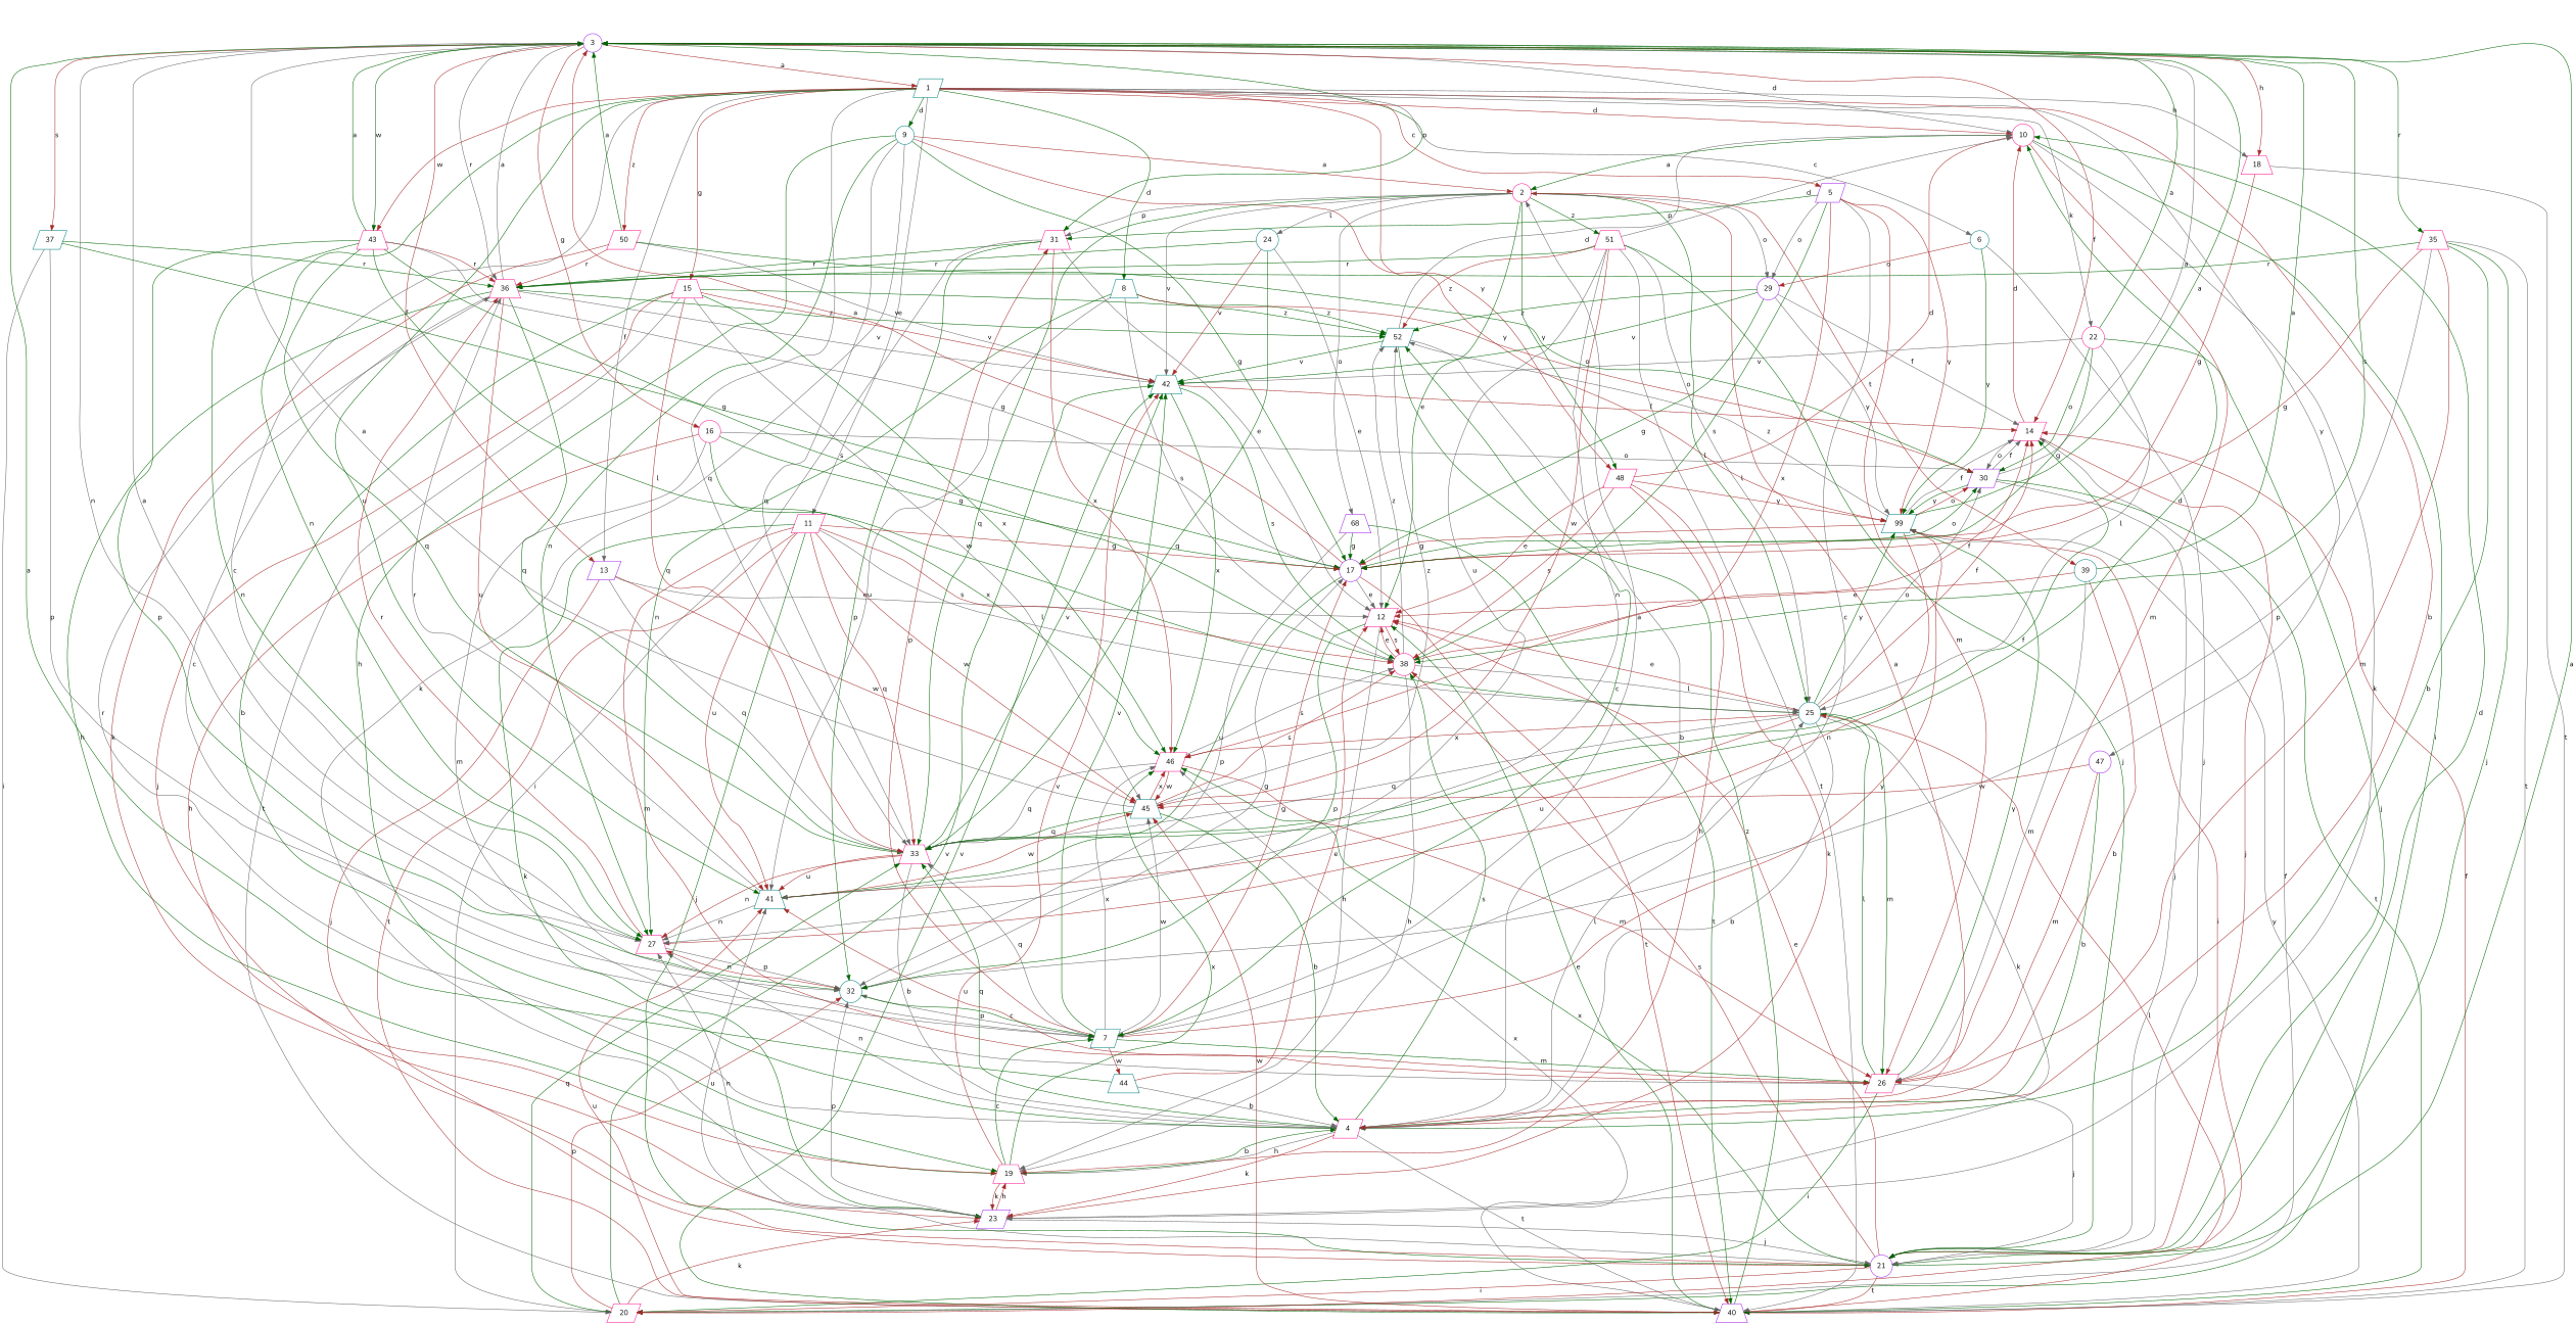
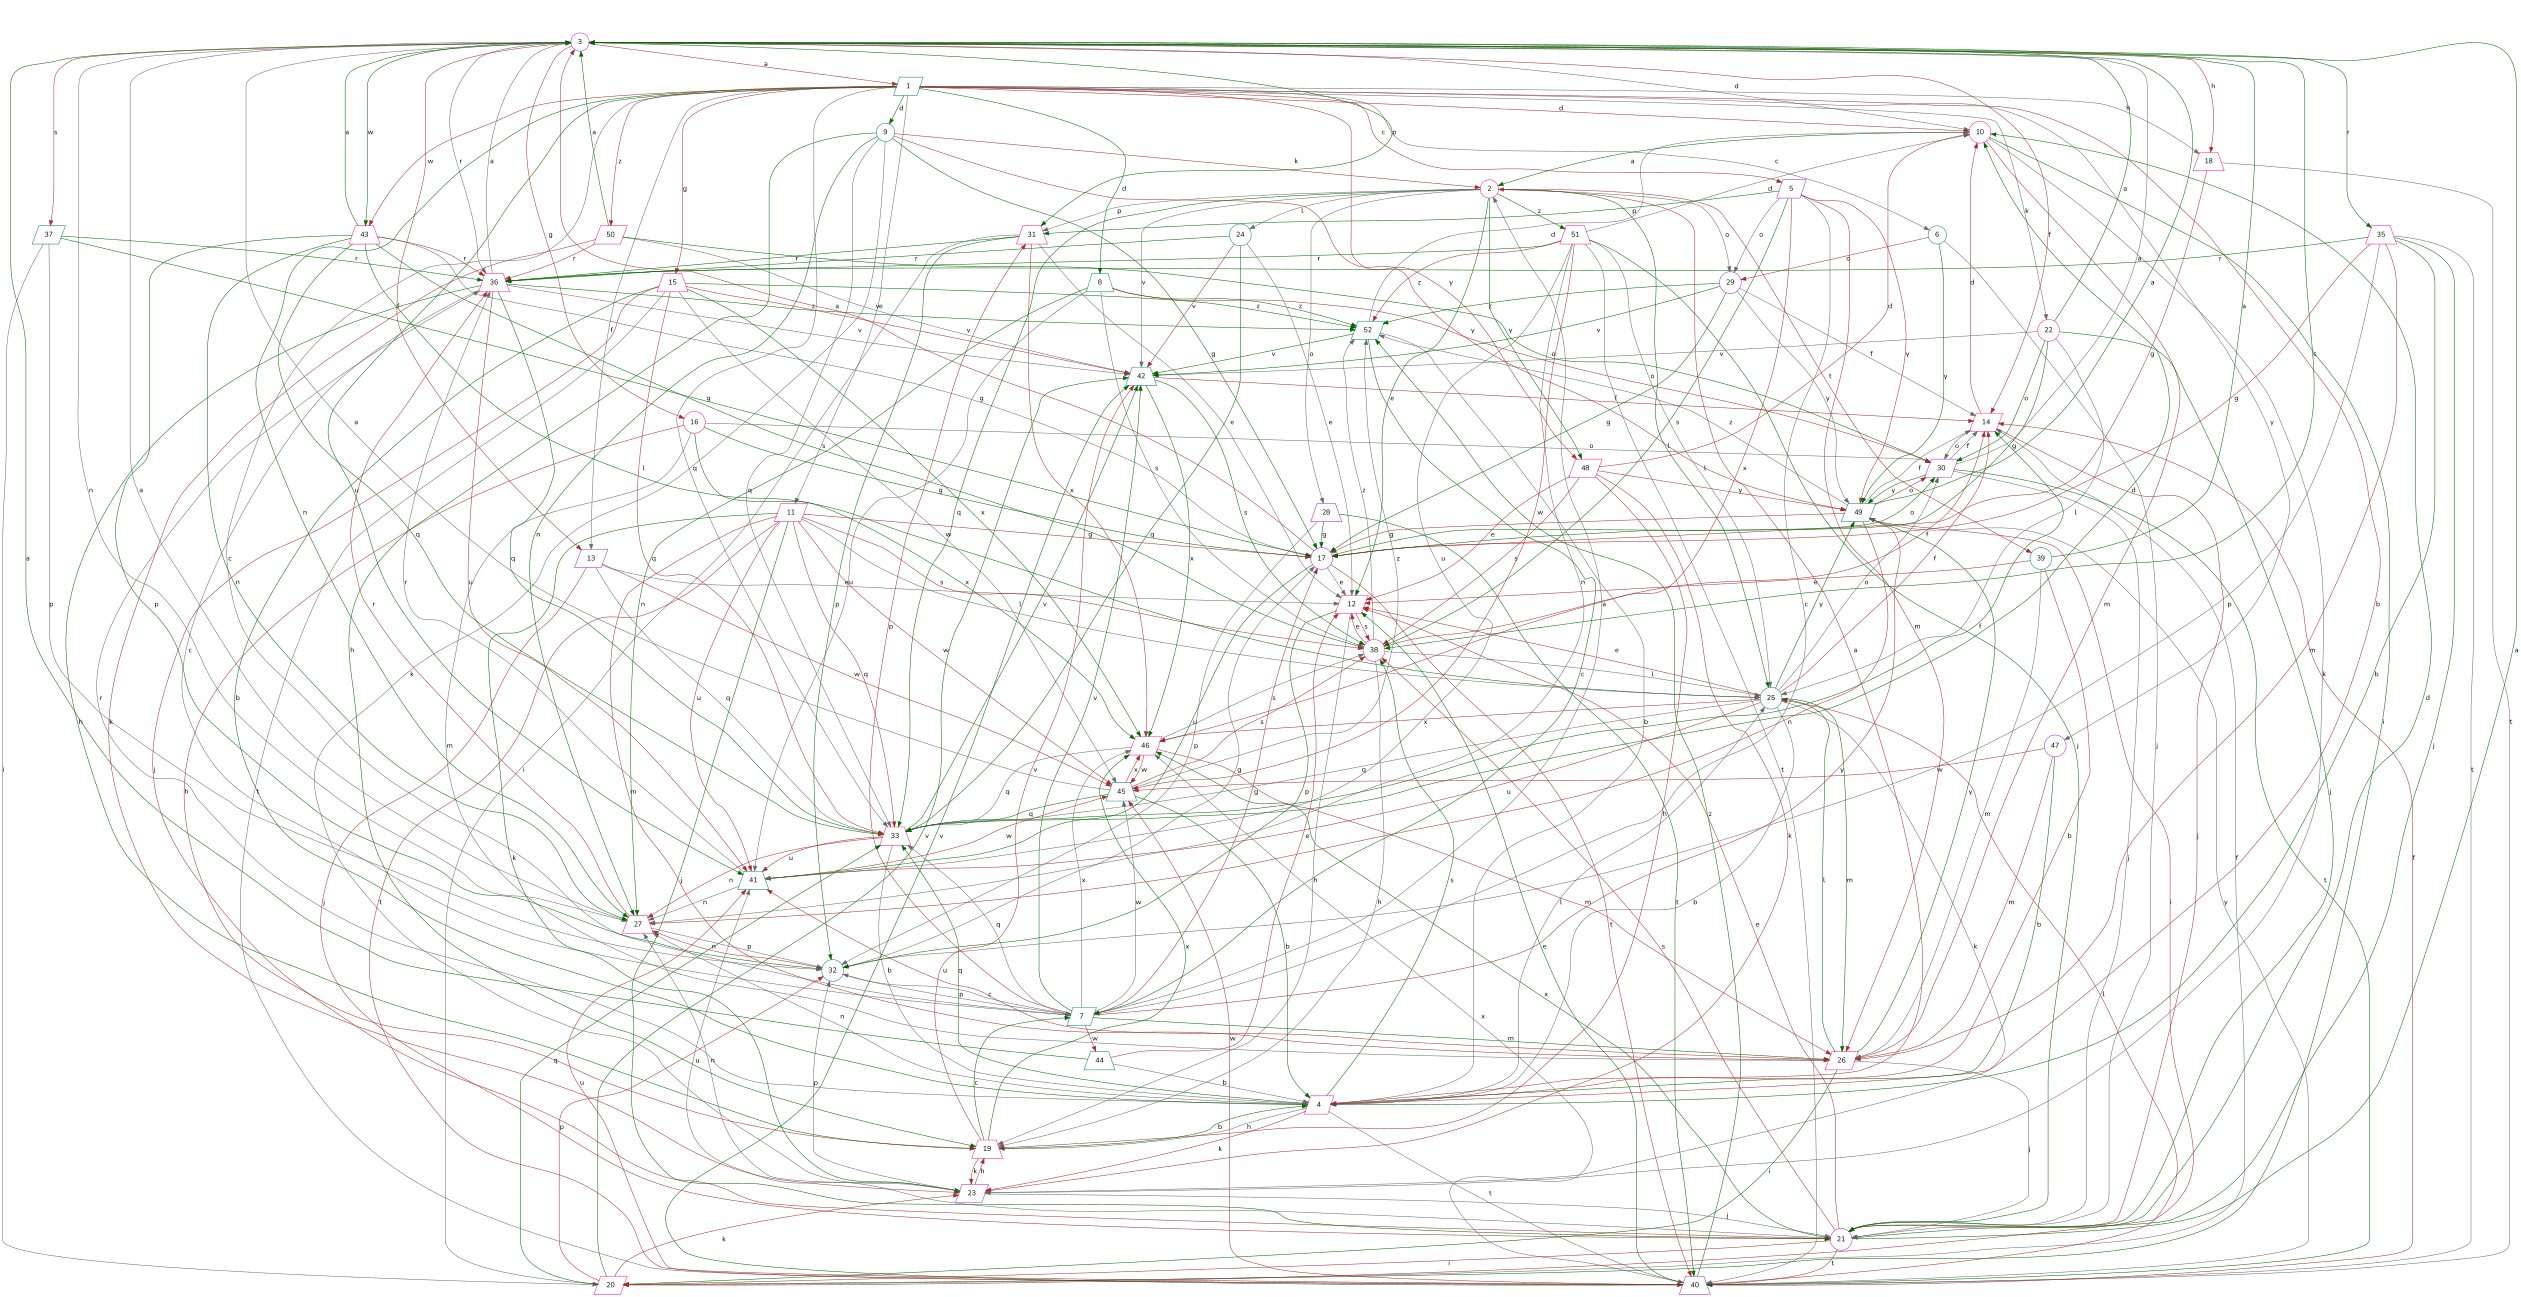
  strict digraph {
    fontname=Nunito
    node [color=deeppink fontname=Nunito shape=parallelogram]
    edge [color=brown fontname=Nunito]
    3 [color=purple shape=circle]
    1 [color=teal]
    10 [shape=circle]
    27 [shape=trapezium]
    36 [shape=trapezium]
    43 [shape=trapezium]
    35 [shape=trapezium]
    14
    13 [color=purple]
    31 [shape=trapezium]
    38 [shape=circle]
    16 [shape=circle]
    18 [shape=trapezium]
    37 [color=teal]
    4
    7 [color=teal]
    9 [color=teal shape=circle]
    22 [shape=circle]
    50
    15 [shape=trapezium]
    33 [shape=trapezium]
    47 [color=purple shape=circle]
    5 [color=purple]
    6 [color=teal shape=circle]
    8 [color=teal shape=trapezium]
    48
    11
    41 [color=teal shape=trapezium]
    2 [shape=circle]
    23 [color=purple]
    26
    20
    32 [color=teal shape=circle]
    19 [shape=trapezium]
    42 [color=teal shape=trapezium]
    52 [color=teal]
    25 [color=teal shape=circle]
    17 [color=purple shape=circle]
    40 [color=purple shape=trapezium]
    21 [color=purple shape=circle]
    30 [color=purple]
    12
    45 [color=teal shape=trapezium]
    46
    44 [color=teal shape=trapezium]
-   49 [color=teal label=99]
+   49 [color=teal]
    29 [color=purple shape=circle]
    39 [color=teal shape=circle]
    51 [shape=trapezium]
    24 [color=teal shape=circle]
-   28 [color=purple shape=trapezium label=68]
+   28 [color=purple shape=trapezium]
    3 -> 1 [label=a]
    3 -> 10 [color=gray40 label=d]
    3 -> 27 [color=gray40 label=n]
    3 -> 36 [color=gray40 label=r]
    3 -> 43 [color=darkgreen label=w]
    3 -> 35 [color=darkgreen label=r]
    3 -> 14 [label=f]
    3 -> 13 [label=f]
    3 -> 31 [color=darkgreen label=p]
    3 -> 38 [color=darkgreen label=s]
    3 -> 16 [label=g]
    3 -> 18 [label=h]
    3 -> 37 [label=s]
    1 -> 10 [label=d]
    1 -> 27 [color=darkgreen label=n]
    1 -> 43 [label=w]
    1 -> 13 [color=gray40 label=f]
    1 -> 18 [color=gray40 label=h]
    1 -> 4 [label=b]
    1 -> 7 [color=gray40 label=c]
    1 -> 9 [color=darkgreen label=d]
    1 -> 22 [color=gray40 label=k]
    1 -> 50 [label=z]
    1 -> 15 [label=g]
    1 -> 33 [color=gray40 label=q]
    1 -> 47 [color=gray40 label=y]
    1 -> 5 [label=c]
    1 -> 6 [color=gray40 label=c]
    1 -> 8 [color=darkgreen label=d]
    1 -> 48 [label=y]
    1 -> 11 [color=gray40 label=e]
    1 -> 41 [color=darkgreen label=u]
    10 -> 2 [color=darkgreen label=a]
    10 -> 23 [color=gray40 label=k]
    10 -> 26 [label=m]
    10 -> 20 [color=darkgreen label=i]
    27 -> 3 [color=gray40 label=a]
    27 -> 36 [label=r]
    27 -> 32 [color=gray40 label=p]
    36 -> 3 [color=gray40 label=a]
    36 -> 7 [color=gray40 label=c]
    36 -> 33 [color=darkgreen label=q]
    36 -> 41 [label=u]
    36 -> 19 [color=darkgreen label=h]
    36 -> 42 [color=gray40 label=v]
    36 -> 52 [color=darkgreen label=z]
    43 -> 3 [color=darkgreen label=a]
    43 -> 27 [color=darkgreen label=n]
    43 -> 36 [label=r]
    43 -> 38 [color=darkgreen label=s]
    43 -> 33 [color=darkgreen label=q]
    43 -> 32 [color=darkgreen label=p]
    43 -> 25 [color=darkgreen label=l]
    43 -> 17 [color=gray40 label=g]
    35 -> 36 [color=darkgreen label=r]
    35 -> 4 [color=darkgreen label=b]
    35 -> 26 [label=m]
    35 -> 32 [color=gray40 label=p]
    35 -> 17 [label=g]
    35 -> 40 [color=gray40 label=t]
    35 -> 21 [color=darkgreen label=j]
    14 -> 10 [label=d]
    14 -> 21 [label=j]
    14 -> 30 [color=gray40 label=o]
    13 -> 33 [color=gray40 label=q]
    13 -> 21 [label=j]
    13 -> 12 [color=gray40 label=e]
    13 -> 45 [label=w]
    31 -> 36 [color=darkgreen label=r]
    31 -> 20 [color=gray40 label=i]
    31 -> 32 [color=darkgreen label=p]
    31 -> 12 [color=gray40 label=e]
    31 -> 46 [label=x]
    38 -> 14 [label=f]
    38 -> 19 [color=gray40 label=h]
    38 -> 52 [color=gray40 label=z]
    38 -> 25 [color=gray40 label=l]
    38 -> 12 [label=e]
    16 -> 26 [color=gray40 label=m]
    16 -> 19 [label=h]
    16 -> 17 [color=darkgreen label=g]
    16 -> 30 [color=gray40 label=o]
    16 -> 46 [color=darkgreen label=x]
    18 -> 17 [label=g]
    18 -> 40 [color=gray40 label=t]
    37 -> 36 [color=darkgreen label=r]
    37 -> 20 [color=gray40 label=i]
    37 -> 32 [color=gray40 label=p]
    37 -> 17 [color=darkgreen label=g]
    4 -> 27 [color=gray40 label=n]
    4 -> 36 [color=gray40 label=r]
    4 -> 38 [color=darkgreen label=s]
    4 -> 33 [color=darkgreen label=q]
    4 -> 2 [label=a]
    4 -> 23 [label=k]
    4 -> 19 [color=gray40 label=h]
    4 -> 25 [color=gray40 label=l]
    4 -> 40 [color=gray40 label=t]
    7 -> 31 [label=p]
    7 -> 33 [color=gray40 label=q]
    7 -> 2 [color=gray40 label=a]
    7 -> 26 [color=darkgreen label=m]
    7 -> 32 [color=gray40 label=p]
    7 -> 42 [color=darkgreen label=v]
    7 -> 17 [label=g]
    7 -> 45 [color=gray40 label=w]
    7 -> 46 [color=gray40 label=x]
    7 -> 44 [label=w]
    7 -> 49 [label=y]
    9 -> 27 [color=darkgreen label=n]
    9 -> 33 [color=gray40 label=q]
-   9 -> 2 [label=a]
+   9 -> 2 [label=k]
    9 -> 23 [color=gray40 label=k]
    9 -> 19 [color=darkgreen label=h]
    9 -> 17 [color=darkgreen label=g]
    9 -> 49 [label=y]
    22 -> 3 [color=darkgreen label=a]
    22 -> 42 [color=gray40 label=v]
    22 -> 25 [color=gray40 label=l]
    22 -> 17 [color=darkgreen label=g]
    22 -> 21 [color=darkgreen label=j]
    22 -> 30 [color=darkgreen label=o]
    50 -> 3 [color=darkgreen label=a]
    50 -> 36 [label=r]
    50 -> 23 [label=k]
    50 -> 42 [color=gray40 label=v]
    50 -> 30 [color=darkgreen label=o]
    15 -> 4 [color=darkgreen label=b]
    15 -> 33 [label=q]
    15 -> 42 [label=v]
    15 -> 52 [color=darkgreen label=z]
    15 -> 40 [color=gray40 label=t]
    15 -> 21 [label=j]
    15 -> 45 [color=gray40 label=w]
    15 -> 46 [color=darkgreen label=x]
    33 -> 10 [color=darkgreen label=d]
    33 -> 27 [label=n]
    33 -> 14 [color=darkgreen label=f]
    33 -> 4 [color=gray40 label=b]
    33 -> 41 [label=u]
    33 -> 42 [color=darkgreen label=v]
    47 -> 4 [color=darkgreen label=b]
    47 -> 26 [label=m]
    47 -> 45 [label=w]
    5 -> 31 [color=darkgreen label=p]
    5 -> 38 [color=darkgreen label=s]
    5 -> 7 [color=gray40 label=c]
    5 -> 26 [label=m]
    5 -> 46 [label=x]
    5 -> 49 [label=y]
    5 -> 29 [color=gray40 label=o]
    6 -> 21 [color=gray40 label=j]
    6 -> 49 [color=darkgreen label=y]
    6 -> 29 [label=o]
    8 -> 27 [color=darkgreen label=n]
    8 -> 38 [color=gray40 label=s]
    8 -> 41 [color=gray40 label=u]
    8 -> 52 [color=darkgreen label=z]
    8 -> 30 [label=o]
    48 -> 10 [label=d]
    48 -> 38 [label=s]
    48 -> 23 [label=k]
    48 -> 19 [label=h]
    48 -> 12 [label=e]
    48 -> 49 [label=y]
    11 -> 38 [label=s]
    11 -> 33 [label=q]
    11 -> 41 [label=u]
    11 -> 23 [color=darkgreen label=k]
    11 -> 26 [label=m]
    11 -> 25 [color=gray40 label=l]
    11 -> 17 [label=g]
    11 -> 40 [label=t]
    11 -> 21 [color=darkgreen label=j]
    11 -> 45 [label=w]
    41 -> 27 [color=gray40 label=n]
    41 -> 36 [color=gray40 label=r]
    41 -> 45 [label=w]
    2 -> 31 [color=gray40 label=p]
    2 -> 33 [color=darkgreen label=q]
    2 -> 48 [color=darkgreen label=y]
    2 -> 42 [color=gray40 label=v]
    2 -> 25 [color=darkgreen label=l]
    2 -> 12 [color=darkgreen label=e]
    2 -> 29 [color=gray40 label=o]
    2 -> 39 [label=t]
    2 -> 51 [color=darkgreen label=z]
    2 -> 24 [color=gray40 label=l]
    2 -> 28 [color=gray40 label=o]
    23 -> 27 [color=gray40 label=n]
    23 -> 32 [color=gray40 label=p]
    23 -> 19 [label=h]
    23 -> 21 [color=gray40 label=j]
    26 -> 41 [label=u]
    26 -> 20 [color=darkgreen label=i]
    26 -> 25 [color=darkgreen label=l]
    26 -> 21 [color=gray40 label=j]
    26 -> 49 [color=darkgreen label=y]
    20 -> 14 [color=gray40 label=f]
    20 -> 33 [color=darkgreen label=q]
    20 -> 23 [label=k]
    20 -> 32 [label=p]
    20 -> 42 [color=darkgreen label=v]
    32 -> 27 [label=n]
-   32 -> 7 [color=darkgreen label=c]
+   32 -> 7 [color=gray40 label=c]
    32 -> 17 [color=gray40 label=g]
    19 -> 4 [color=darkgreen label=b]
    19 -> 7 [color=darkgreen label=c]
    19 -> 23 [label=k]
    19 -> 42 [label=v]
    19 -> 46 [color=darkgreen label=x]
    42 -> 14 [label=f]
    42 -> 38 [color=darkgreen label=s]
    42 -> 46 [color=darkgreen label=x]
    52 -> 10 [color=gray40 label=d]
    52 -> 4 [color=gray40 label=b]
    52 -> 7 [color=darkgreen label=c]
    52 -> 42 [color=darkgreen label=v]
    25 -> 14 [label=f]
    25 -> 4 [color=gray40 label=b]
    25 -> 33 [color=gray40 label=q]
    25 -> 41 [label=u]
    25 -> 23 [color=gray40 label=k]
    25 -> 26 [color=darkgreen label=m]
    25 -> 30 [color=gray40 label=o]
    25 -> 12 [label=e]
    25 -> 46 [label=x]
    25 -> 49 [color=darkgreen label=y]
    17 -> 3 [label=a]
    17 -> 41 [color=darkgreen label=u]
    17 -> 40 [label=t]
    17 -> 30 [color=darkgreen label=o]
    17 -> 12 [color=gray40 label=e]
    40 -> 14 [label=f]
    40 -> 41 [label=u]
    40 -> 42 [color=darkgreen label=v]
    40 -> 52 [color=darkgreen label=z]
    40 -> 25 [label=l]
    40 -> 12 [color=darkgreen label=e]
    40 -> 45 [label=w]
    40 -> 46 [color=gray40 label=x]
    40 -> 49 [color=gray40 label=y]
    21 -> 3 [color=darkgreen label=a]
    21 -> 10 [color=darkgreen label=d]
    21 -> 38 [label=s]
    21 -> 41 [color=gray40 label=u]
    21 -> 20 [label=i]
    21 -> 40 [label=t]
    21 -> 12 [label=e]
    21 -> 46 [color=darkgreen label=x]
    30 -> 3 [color=gray40 label=a]
    30 -> 14 [color=gray40 label=f]
    30 -> 40 [color=darkgreen label=t]
    30 -> 21 [color=gray40 label=j]
    30 -> 49 [color=darkgreen label=y]
    12 -> 38 [label=s]
    12 -> 32 [color=darkgreen label=p]
    12 -> 19 [color=gray40 label=h]
    45 -> 3 [color=gray40 label=a]
    45 -> 38 [label=s]
    45 -> 4 [color=darkgreen label=b]
    45 -> 33 [color=darkgreen label=q]
    45 -> 52 [color=gray40 label=z]
    45 -> 46 [label=x]
    46 -> 38 [color=gray40 label=s]
    46 -> 33 [color=gray40 label=q]
    46 -> 26 [label=m]
    46 -> 45 [label=w]
    44 -> 3 [color=darkgreen label=a]
    44 -> 4 [color=gray40 label=b]
    44 -> 12 [label=e]
    49 -> 3 [color=darkgreen label=a]
    49 -> 27 [label=n]
    49 -> 14 [color=gray40 label=f]
    49 -> 20 [label=i]
    49 -> 52 [color=gray40 label=z]
    49 -> 17 [label=g]
    49 -> 30 [label=o]
    29 -> 14 [color=gray40 label=f]
    29 -> 42 [color=darkgreen label=v]
    29 -> 52 [color=darkgreen label=z]
    29 -> 17 [color=darkgreen label=g]
    29 -> 49 [color=gray40 label=y]
    39 -> 3 [color=darkgreen label=a]
    39 -> 4 [label=b]
    39 -> 26 [color=gray40 label=m]
    39 -> 12 [label=e]
    51 -> 10 [color=gray40 label=d]
    51 -> 27 [color=gray40 label=n]
    51 -> 36 [color=darkgreen label=r]
    51 -> 41 [color=gray40 label=u]
    51 -> 52 [label=z]
    51 -> 25 [color=gray40 label=l]
    51 -> 40 [color=gray40 label=t]
    51 -> 21 [color=darkgreen label=j]
    51 -> 45 [label=w]
    24 -> 36 [color=darkgreen label=r]
    24 -> 33 [color=darkgreen label=q]
    24 -> 42 [label=v]
    24 -> 12 [color=gray40 label=e]
    28 -> 32 [color=gray40 label=p]
    28 -> 17 [color=darkgreen label=g]
    28 -> 40 [color=darkgreen label=t]
  }
